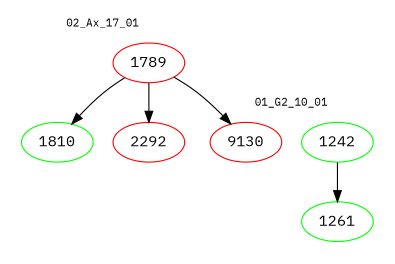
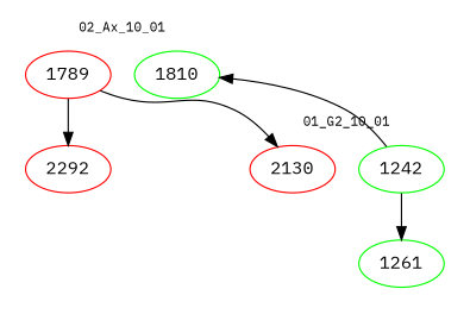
  digraph {
    fontname="IBM Plex Mono"
    node [color=red fontname="IBM Plex Mono"]
    edge [color=black fontname="IBM Plex Mono"]
    n1 [label=1789]
    n2 [color=green label=1810]
    n3 [label=2292]
    n4 [color=green label=1242]
    n5 [color=green label=1261]
-   n6 [label=9130]
+   n6 [label=2130]
    subgraph cluster_1 {
      color=white
      fontsize=10
-     label="02_Ax_17_01"
+     label="02_Ax_10_01"
      n1
      n2
      n3
    }
    subgraph cluster_2 {
      color=white
      fontsize=10
      label="01_G2_10_01"
      n4
      n5
      n6
    }
-   n1 -> n2
+   n4 -> n2
    n1 -> n3
    n1 -> n6
    n4 -> n5
  }
